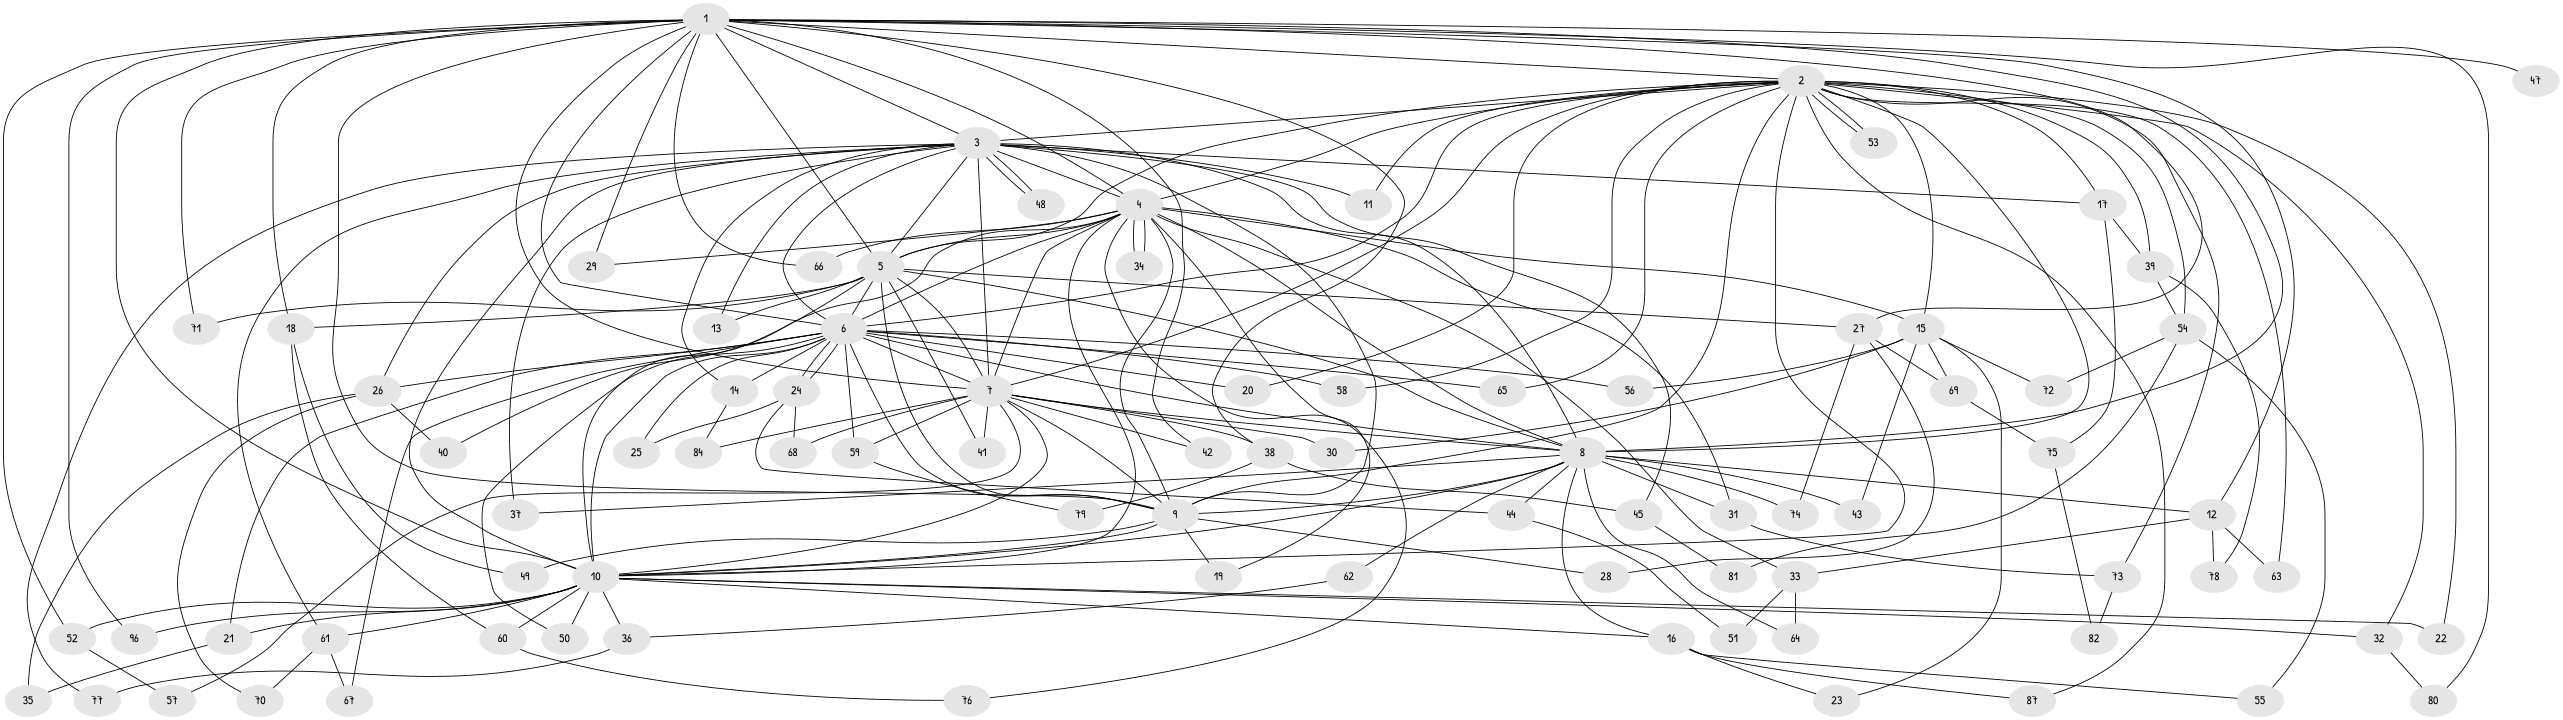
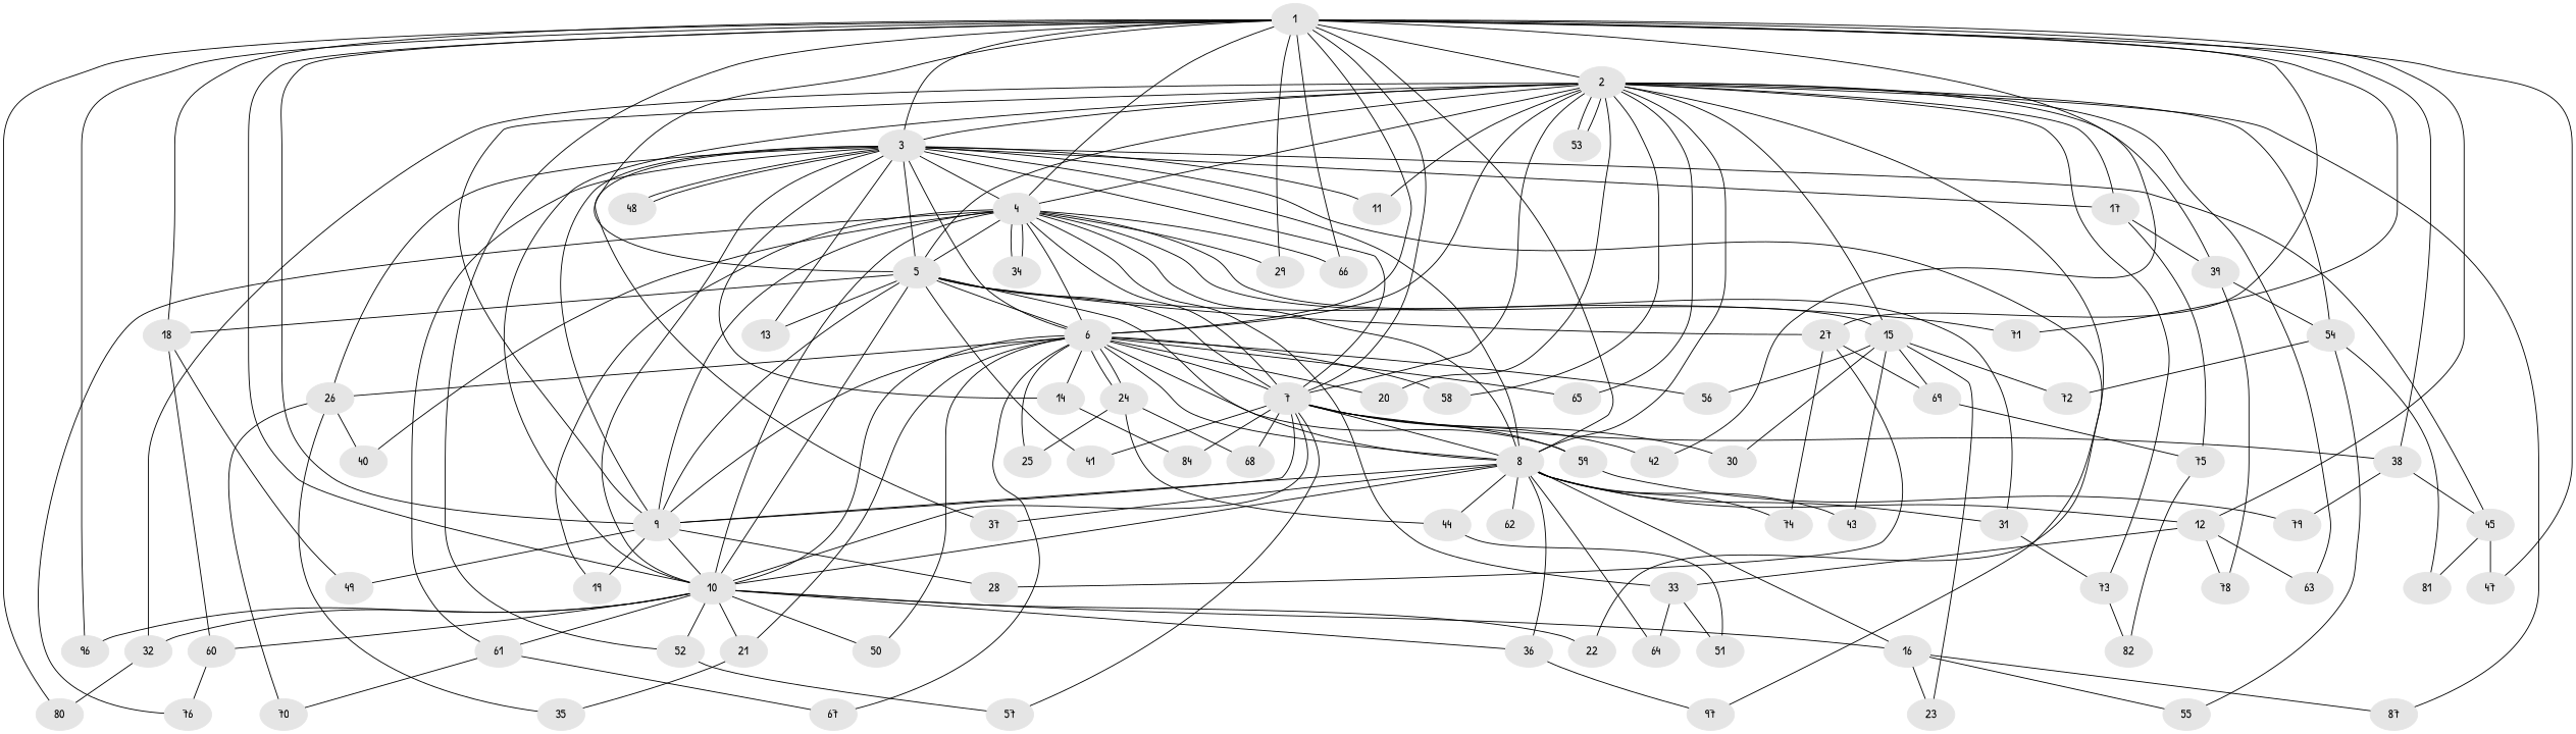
  graph {
    fontname="Patrick Hand"
    node [color=gray90 fontname="Patrick Hand" style=filled]
    edge [fontname="Patrick Hand"]
    1
    2
    3
    4
    5
    6
    7
    8
    9
    10
    12
    18
    27
    29
    38
    42
    n17 [label=96]
    47
    52
    66
    71
    80
    11
    15
    17
    20
    22
    32
    39
    53
    54
    58
    63
    65
    73
    n36 [label=87]
    13
    14
    26
    37
    45
    48
    61
-   77
+   77 [label=97]
    19
    31
    33
    34
    40
    76
    41
    21
    24
    25
    50
    56
    59
    67
    30
    57
    68
    84
    16
    36
    43
    44
    62
    64
    74
    28
    49
    60
    78
    69
    79
    23
    72
    75
    55
    81
    82
    35
    70
    51
    1 -- 2
    1 -- 3
    1 -- 4
    1 -- 5
    1 -- 6
    1 -- 7
    1 -- 8
    1 -- 9
    1 -- 10
    1 -- 12
    1 -- 18
    1 -- 27
    1 -- 29
    1 -- 38
    1 -- 42
    1 -- n17
    1 -- 47
    1 -- 52
    1 -- 66
    1 -- 71
    1 -- 80
    2 -- 3
    2 -- 4
    2 -- 5
    2 -- 6
    2 -- 7
    2 -- 8
    2 -- 9
    2 -- 10
    2 -- 11
    2 -- 15
    2 -- 17
    2 -- 20
    2 -- 22
    2 -- 32
    2 -- 39
    2 -- 53
    2 -- 53
    2 -- 54
    2 -- 58
    2 -- 63
    2 -- 65
    2 -- 73
    2 -- n36
    3 -- 4
    3 -- 5
    3 -- 6
    3 -- 7
    3 -- 8
    3 -- 9
    3 -- 10
    3 -- 11
    3 -- 17
    3 -- 13
    3 -- 14
    3 -- 26
    3 -- 37
    3 -- 45
    3 -- 48
    3 -- 48
    3 -- 61
    3 -- 77
    4 -- 5
    4 -- 6
    4 -- 7
    4 -- 8
    4 -- 9
    4 -- 10
    4 -- 29
    4 -- 66
    4 -- 15
    4 -- 19
    4 -- 31
    4 -- 33
    4 -- 34
    4 -- 34
    4 -- 40
    4 -- 76
    5 -- 6
    5 -- 7
    5 -- 8
    5 -- 9
    5 -- 10
    5 -- 18
    5 -- 27
    5 -- 71
    5 -- 13
    5 -- 41
    6 -- 7
    6 -- 8
    6 -- 9
    6 -- 10
    6 -- 20
    6 -- 58
    6 -- 65
    6 -- 14
    6 -- 26
    6 -- 21
    6 -- 24
    6 -- 24
    6 -- 25
    6 -- 50
    6 -- 56
    6 -- 59
    6 -- 67
    7 -- 8
    7 -- 9
    7 -- 10
    7 -- 38
    7 -- 42
    7 -- 41
    7 -- 59
    7 -- 30
    7 -- 57
    7 -- 68
    7 -- 84
    8 -- 9
    8 -- 10
    8 -- 12
    8 -- 37
    8 -- 31
    8 -- 16
-   62 -- 36
+   8 -- 36
    8 -- 43
    8 -- 44
    8 -- 62
    8 -- 64
    8 -- 74
    9 -- 10
    9 -- 19
    9 -- 28
    9 -- 49
    10 -- n17
    10 -- 52
    10 -- 22
    10 -- 32
    10 -- 61
    10 -- 21
    10 -- 50
    10 -- 16
    10 -- 36
    10 -- 60
    12 -- 63
    12 -- 33
    12 -- 78
    18 -- 49
    18 -- 60
    27 -- 74
    27 -- 28
    27 -- 69
    38 -- 45
    38 -- 79
    52 -- 57
    15 -- 56
    15 -- 30
    15 -- 43
    15 -- 69
    15 -- 23
    15 -- 72
    17 -- 39
    17 -- 75
    32 -- 80
    39 -- 54
    39 -- 78
    54 -- 72
    54 -- 55
    54 -- 81
    73 -- 82
    14 -- 84
    26 -- 40
    26 -- 35
    26 -- 70
+   45 -- 47
    45 -- 81
    61 -- 67
    61 -- 70
    31 -- 73
    33 -- 64
    33 -- 51
    21 -- 35
    24 -- 25
    24 -- 68
    24 -- 44
    59 -- 79
    16 -- n36
    16 -- 23
    16 -- 55
    36 -- 77
    44 -- 51
    60 -- 76
    69 -- 75
    75 -- 82
  }
